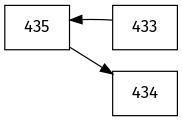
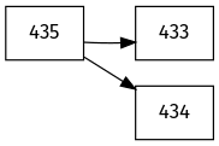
  digraph {
    fontname="Fira Sans"
    rankdir=LR
    node [fontname="Fira Sans" shape=record]
    edge [fontname="Fira Sans"]
    n1 [label="{435}"]
    n2 [label="{433}"]
    n3 [label="{434}"]
-   n2 -> n1
+   n1 -> n2
    n1 -> n3
  }
